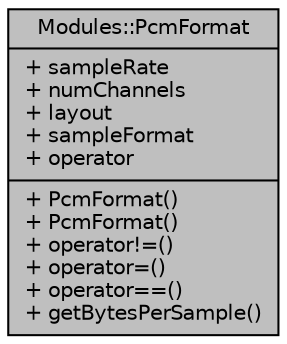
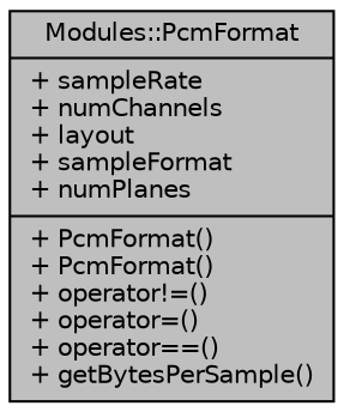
  digraph {
-   n1 [color=black fillcolor=grey75 fontcolor=black fontname=Helvetica fontsize=10 height=0.2 label="{Modules::PcmFormat\n|+ sampleRate\l+ numChannels\l+ layout\l+ sampleFormat\l+ operator\l|+ PcmFormat()\l+ PcmFormat()\l+ operator!=()\l+ operator=()\l+ operator==()\l+ getBytesPerSample()\l}" shape=record style=filled width=0.4]
+   n1 [color=black fillcolor=grey75 fontcolor=black fontname=Helvetica fontsize=10 height=0.2 label="{Modules::PcmFormat\n|+ sampleRate\l+ numChannels\l+ layout\l+ sampleFormat\l+ numPlanes\l|+ PcmFormat()\l+ PcmFormat()\l+ operator!=()\l+ operator=()\l+ operator==()\l+ getBytesPerSample()\l}" shape=record style=filled width=0.4]
  }
